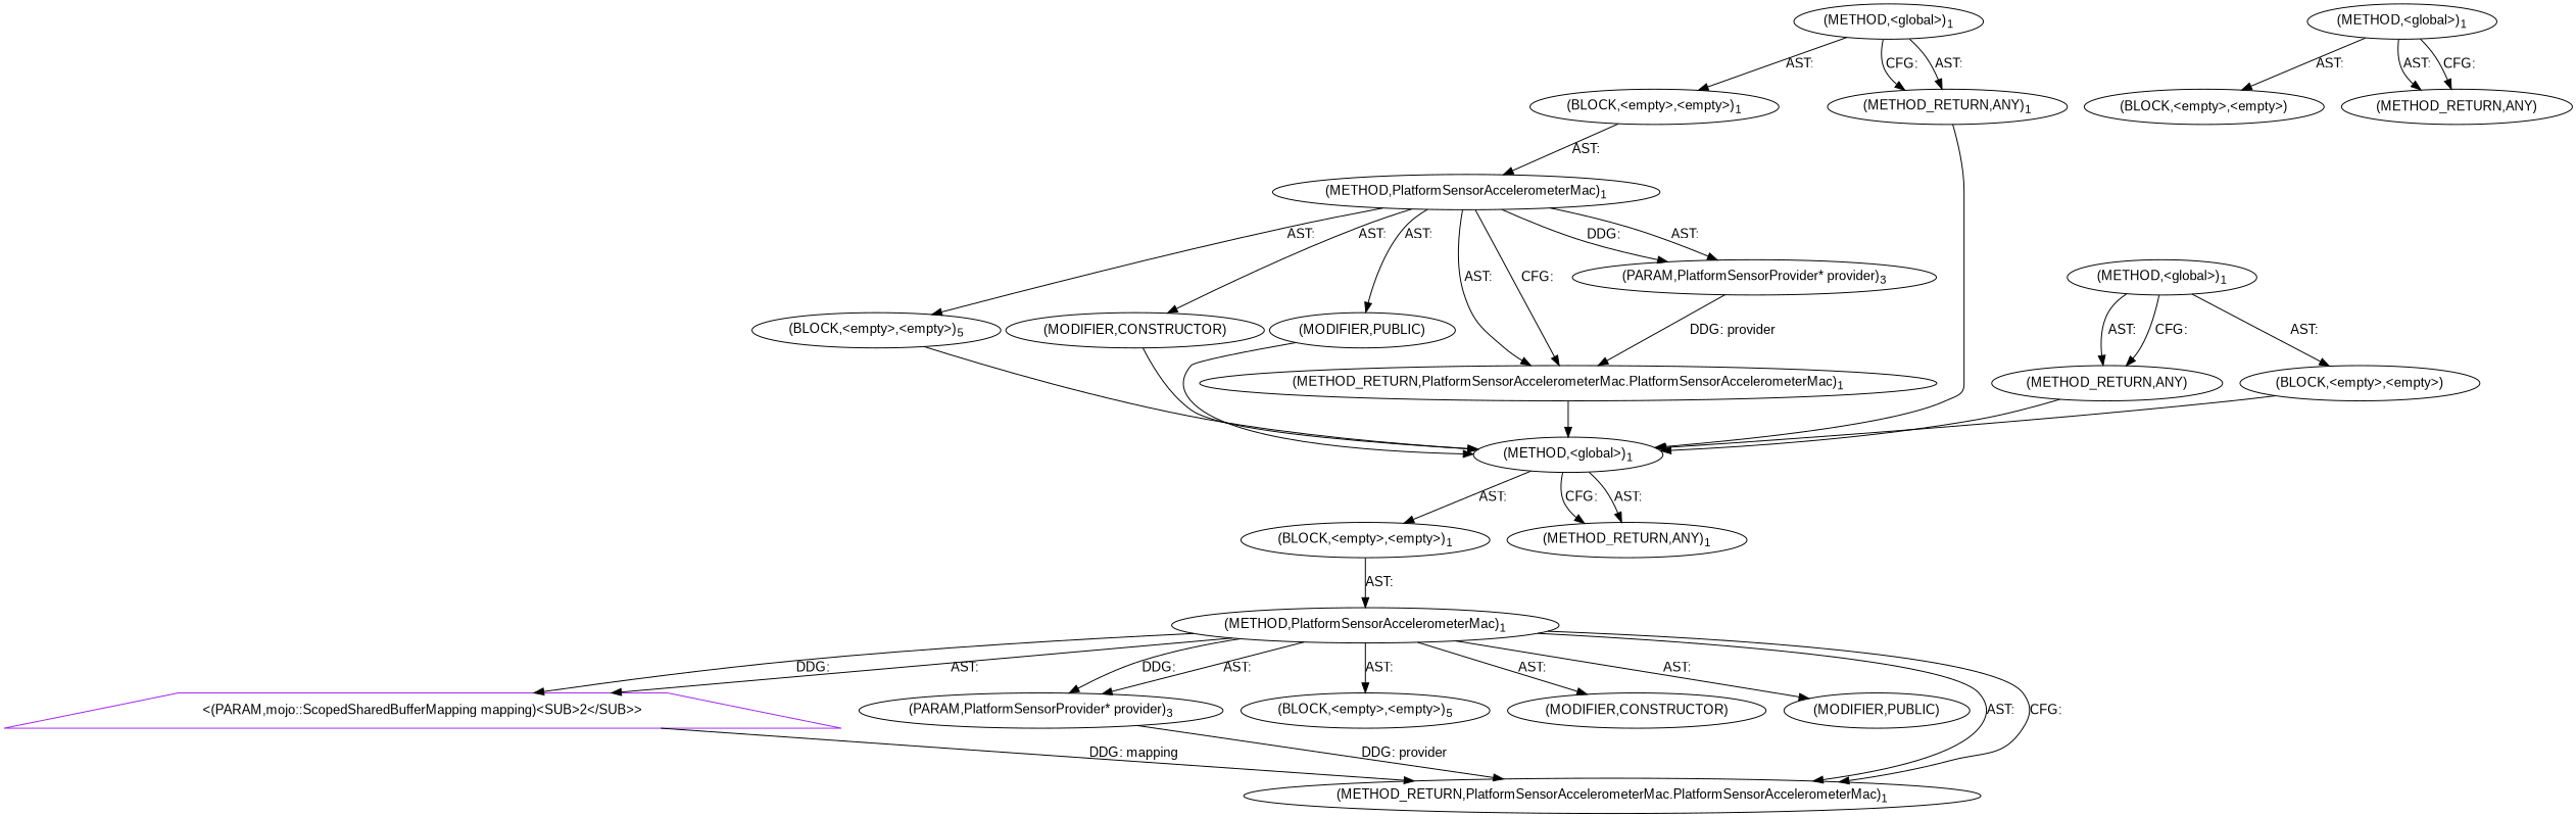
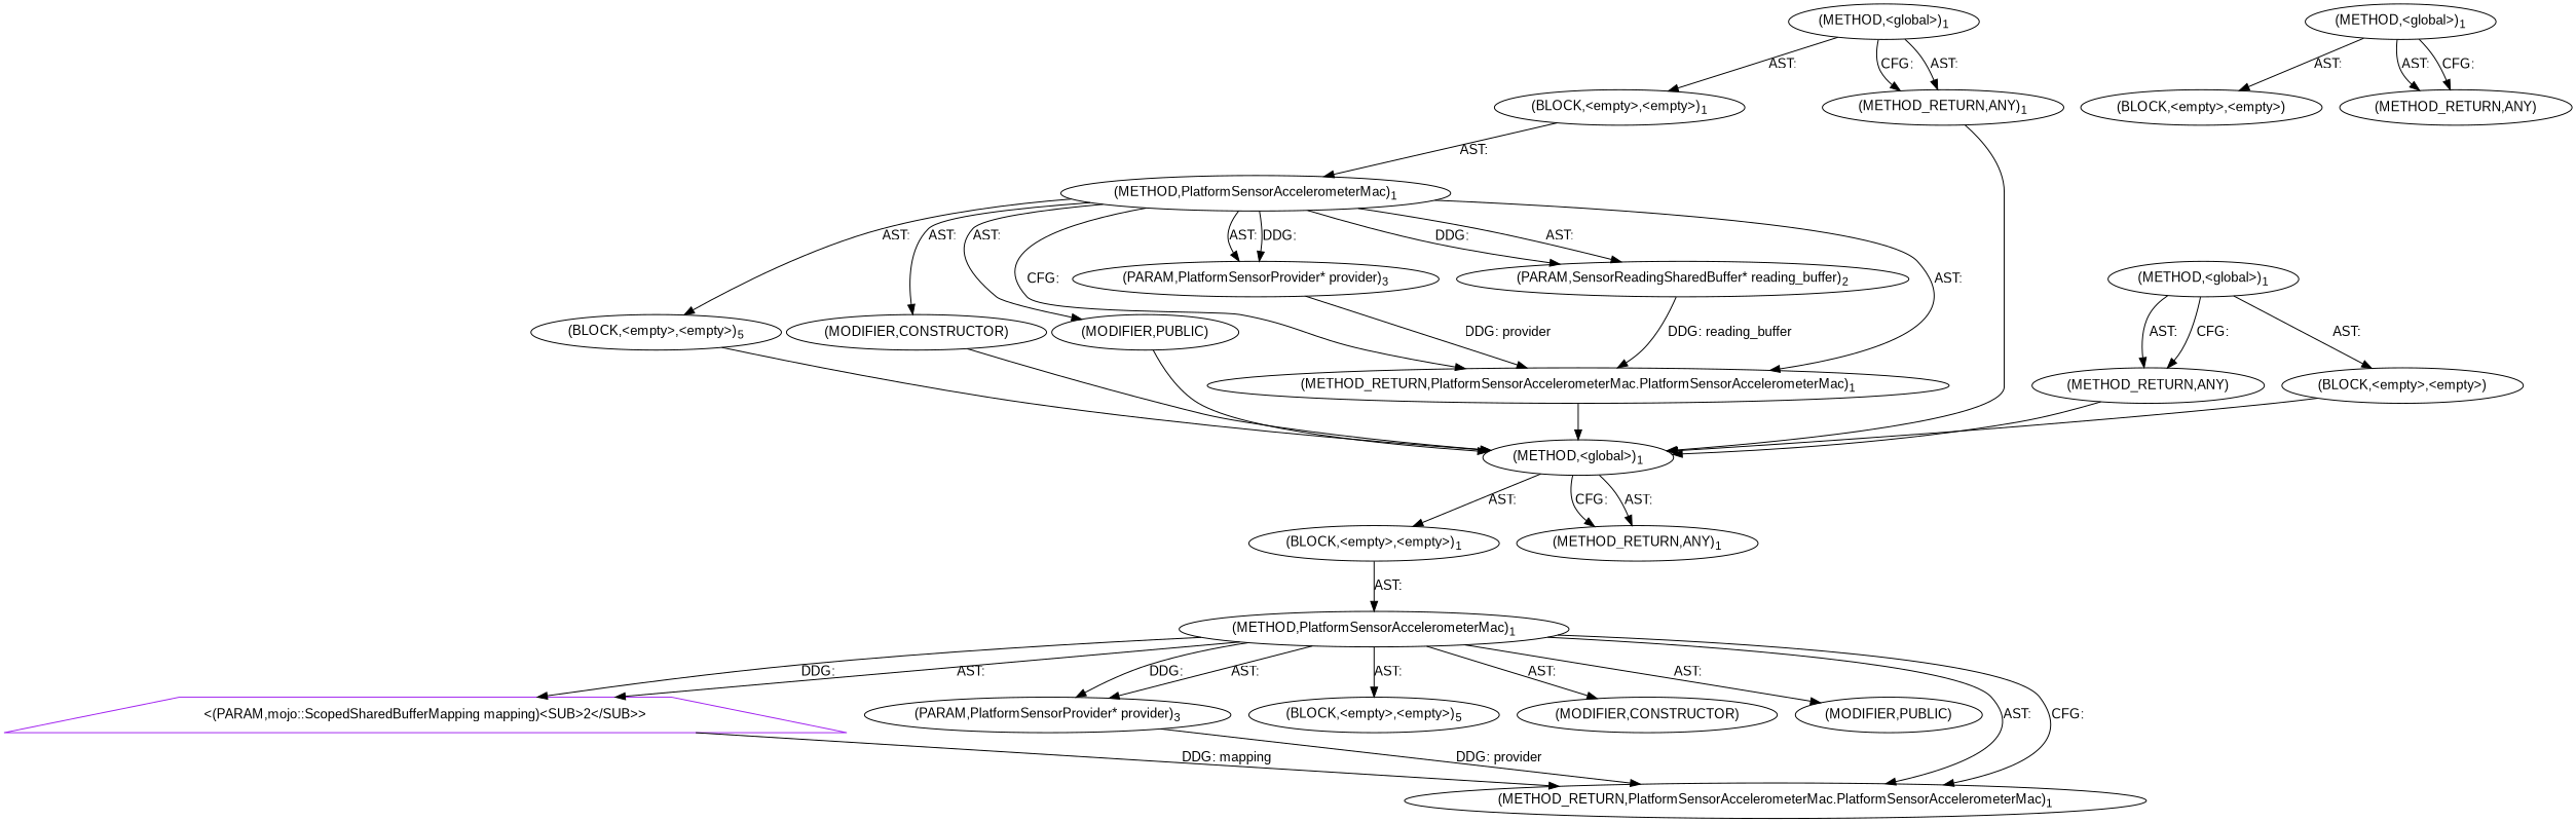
  digraph {
    fontname="Liberation Sans"
    node [fontname="Liberation Sans"]
    edge [fontname="Liberation Sans"]
    n1 [label=<(METHOD,&lt;global&gt;)<SUB>1</SUB>>]
    n2 [label=<(BLOCK,&lt;empty&gt;,&lt;empty&gt;)<SUB>1</SUB>>]
    n3 [label=<(METHOD_RETURN,ANY)<SUB>1</SUB>>]
    n4 [label=<(METHOD,PlatformSensorAccelerometerMac)<SUB>1</SUB>>]
    n5 [label="<(PARAM,mojo::ScopedSharedBufferMapping mapping)<SUB>2</SUB>>" color=purple shape=trapezium]
    n6 [label=<(PARAM,PlatformSensorProvider* provider)<SUB>3</SUB>>]
    n7 [label=<(BLOCK,&lt;empty&gt;,&lt;empty&gt;)<SUB>5</SUB>>]
    n8 [label=<(MODIFIER,CONSTRUCTOR)>]
    n9 [label=<(MODIFIER,PUBLIC)>]
    n10 [label=<(METHOD_RETURN,PlatformSensorAccelerometerMac.PlatformSensorAccelerometerMac)<SUB>1</SUB>>]
    n11 [label=<(METHOD,&lt;global&gt;)<SUB>1</SUB>>]
    n12 [label=<(BLOCK,&lt;empty&gt;,&lt;empty&gt;)>]
    n13 [label=<(METHOD_RETURN,ANY)>]
    n14 [label=<(METHOD,&lt;global&gt;)<SUB>1</SUB>>]
    n15 [label=<(BLOCK,&lt;empty&gt;,&lt;empty&gt;)<SUB>1</SUB>>]
    n16 [label=<(METHOD_RETURN,ANY)<SUB>1</SUB>>]
    n17 [label=<(METHOD,PlatformSensorAccelerometerMac)<SUB>1</SUB>>]
+   n18 [label=<(PARAM,SensorReadingSharedBuffer* reading_buffer)<SUB>2</SUB>>]
    n19 [label=<(PARAM,PlatformSensorProvider* provider)<SUB>3</SUB>>]
    n20 [label=<(BLOCK,&lt;empty&gt;,&lt;empty&gt;)<SUB>5</SUB>>]
    n21 [label=<(MODIFIER,CONSTRUCTOR)>]
    n22 [label=<(MODIFIER,PUBLIC)>]
    n23 [label=<(METHOD_RETURN,PlatformSensorAccelerometerMac.PlatformSensorAccelerometerMac)<SUB>1</SUB>>]
    n24 [label=<(METHOD,&lt;global&gt;)<SUB>1</SUB>>]
    n25 [label=<(BLOCK,&lt;empty&gt;,&lt;empty&gt;)>]
    n26 [label=<(METHOD_RETURN,ANY)>]
    n1 -> n2 [label="AST: "]
    n1 -> n3 [label="AST: "]
    n1 -> n3 [label="CFG: "]
    n2 -> n4 [label="AST: "]
    n4 -> n5 [label="AST: "]
    n4 -> n5 [label="DDG: "]
    n4 -> n6 [label="AST: "]
    n4 -> n6 [label="DDG: "]
    n4 -> n7 [label="AST: "]
    n4 -> n8 [label="AST: "]
    n4 -> n9 [label="AST: "]
    n4 -> n10 [label="AST: "]
    n4 -> n10 [label="CFG: "]
    n5 -> n10 [label="DDG: mapping"]
    n6 -> n10 [label="DDG: provider"]
    n11 -> n12 [label="AST: "]
    n11 -> n13 [label="AST: "]
    n11 -> n13 [label="CFG: "]
    n14 -> n15 [label="AST: "]
    n14 -> n16 [label="AST: "]
    n14 -> n16 [label="CFG: "]
    n15 -> n17 [label="AST: "]
    n16 -> n1
+   n17 -> n18 [label="AST: "]
+   n17 -> n18 [label="DDG: "]
    n17 -> n19 [label="AST: "]
    n17 -> n19 [label="DDG: "]
    n17 -> n20 [label="AST: "]
    n17 -> n21 [label="AST: "]
    n17 -> n22 [label="AST: "]
    n17 -> n23 [label="AST: "]
    n17 -> n23 [label="CFG: "]
+   n18 -> n23 [label="DDG: reading_buffer"]
    n19 -> n23 [label="DDG: provider"]
    n20 -> n1
    n21 -> n1
    n22 -> n1
    n23 -> n1
    n24 -> n25 [label="AST: "]
    n24 -> n26 [label="AST: "]
    n24 -> n26 [label="CFG: "]
    n25 -> n1
    n26 -> n1
  }
